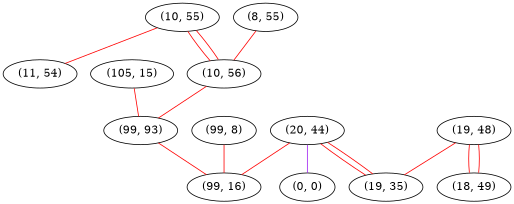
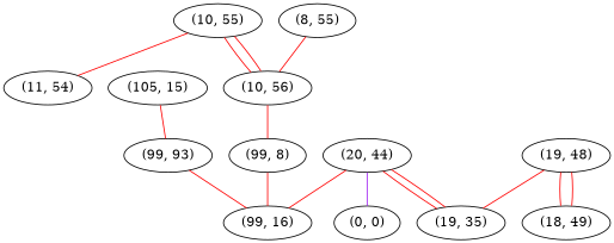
  graph {
    edge [color=red weight=1]
    n1 [label="(19, 35)"]
    "(20, 44)"
    "(0, 0)"
    "(99, 16)"
    "(10, 55)"
    "(11, 54)"
    "(10, 56)"
    "(99, 93)"
    "(8, 55)"
    "(105, 15)"
    "(19, 48)"
    "(18, 49)"
    "(99, 8)"
    "(20, 44)" -- n1
    "(20, 44)" -- n1
    "(20, 44)" -- "(0, 0)" [color=purple weight=4]
    "(20, 44)" -- "(99, 16)"
    "(10, 55)" -- "(11, 54)"
    "(10, 55)" -- "(10, 56)"
    "(10, 55)" -- "(10, 56)"
-   "(10, 56)" -- "(99, 93)"
+   "(10, 56)" -- "(99, 8)"
    "(99, 93)" -- "(99, 16)"
    "(8, 55)" -- "(10, 56)"
    "(105, 15)" -- "(99, 93)"
    "(19, 48)" -- n1
    "(19, 48)" -- "(18, 49)"
    "(19, 48)" -- "(18, 49)"
    "(99, 8)" -- "(99, 16)"
  }
